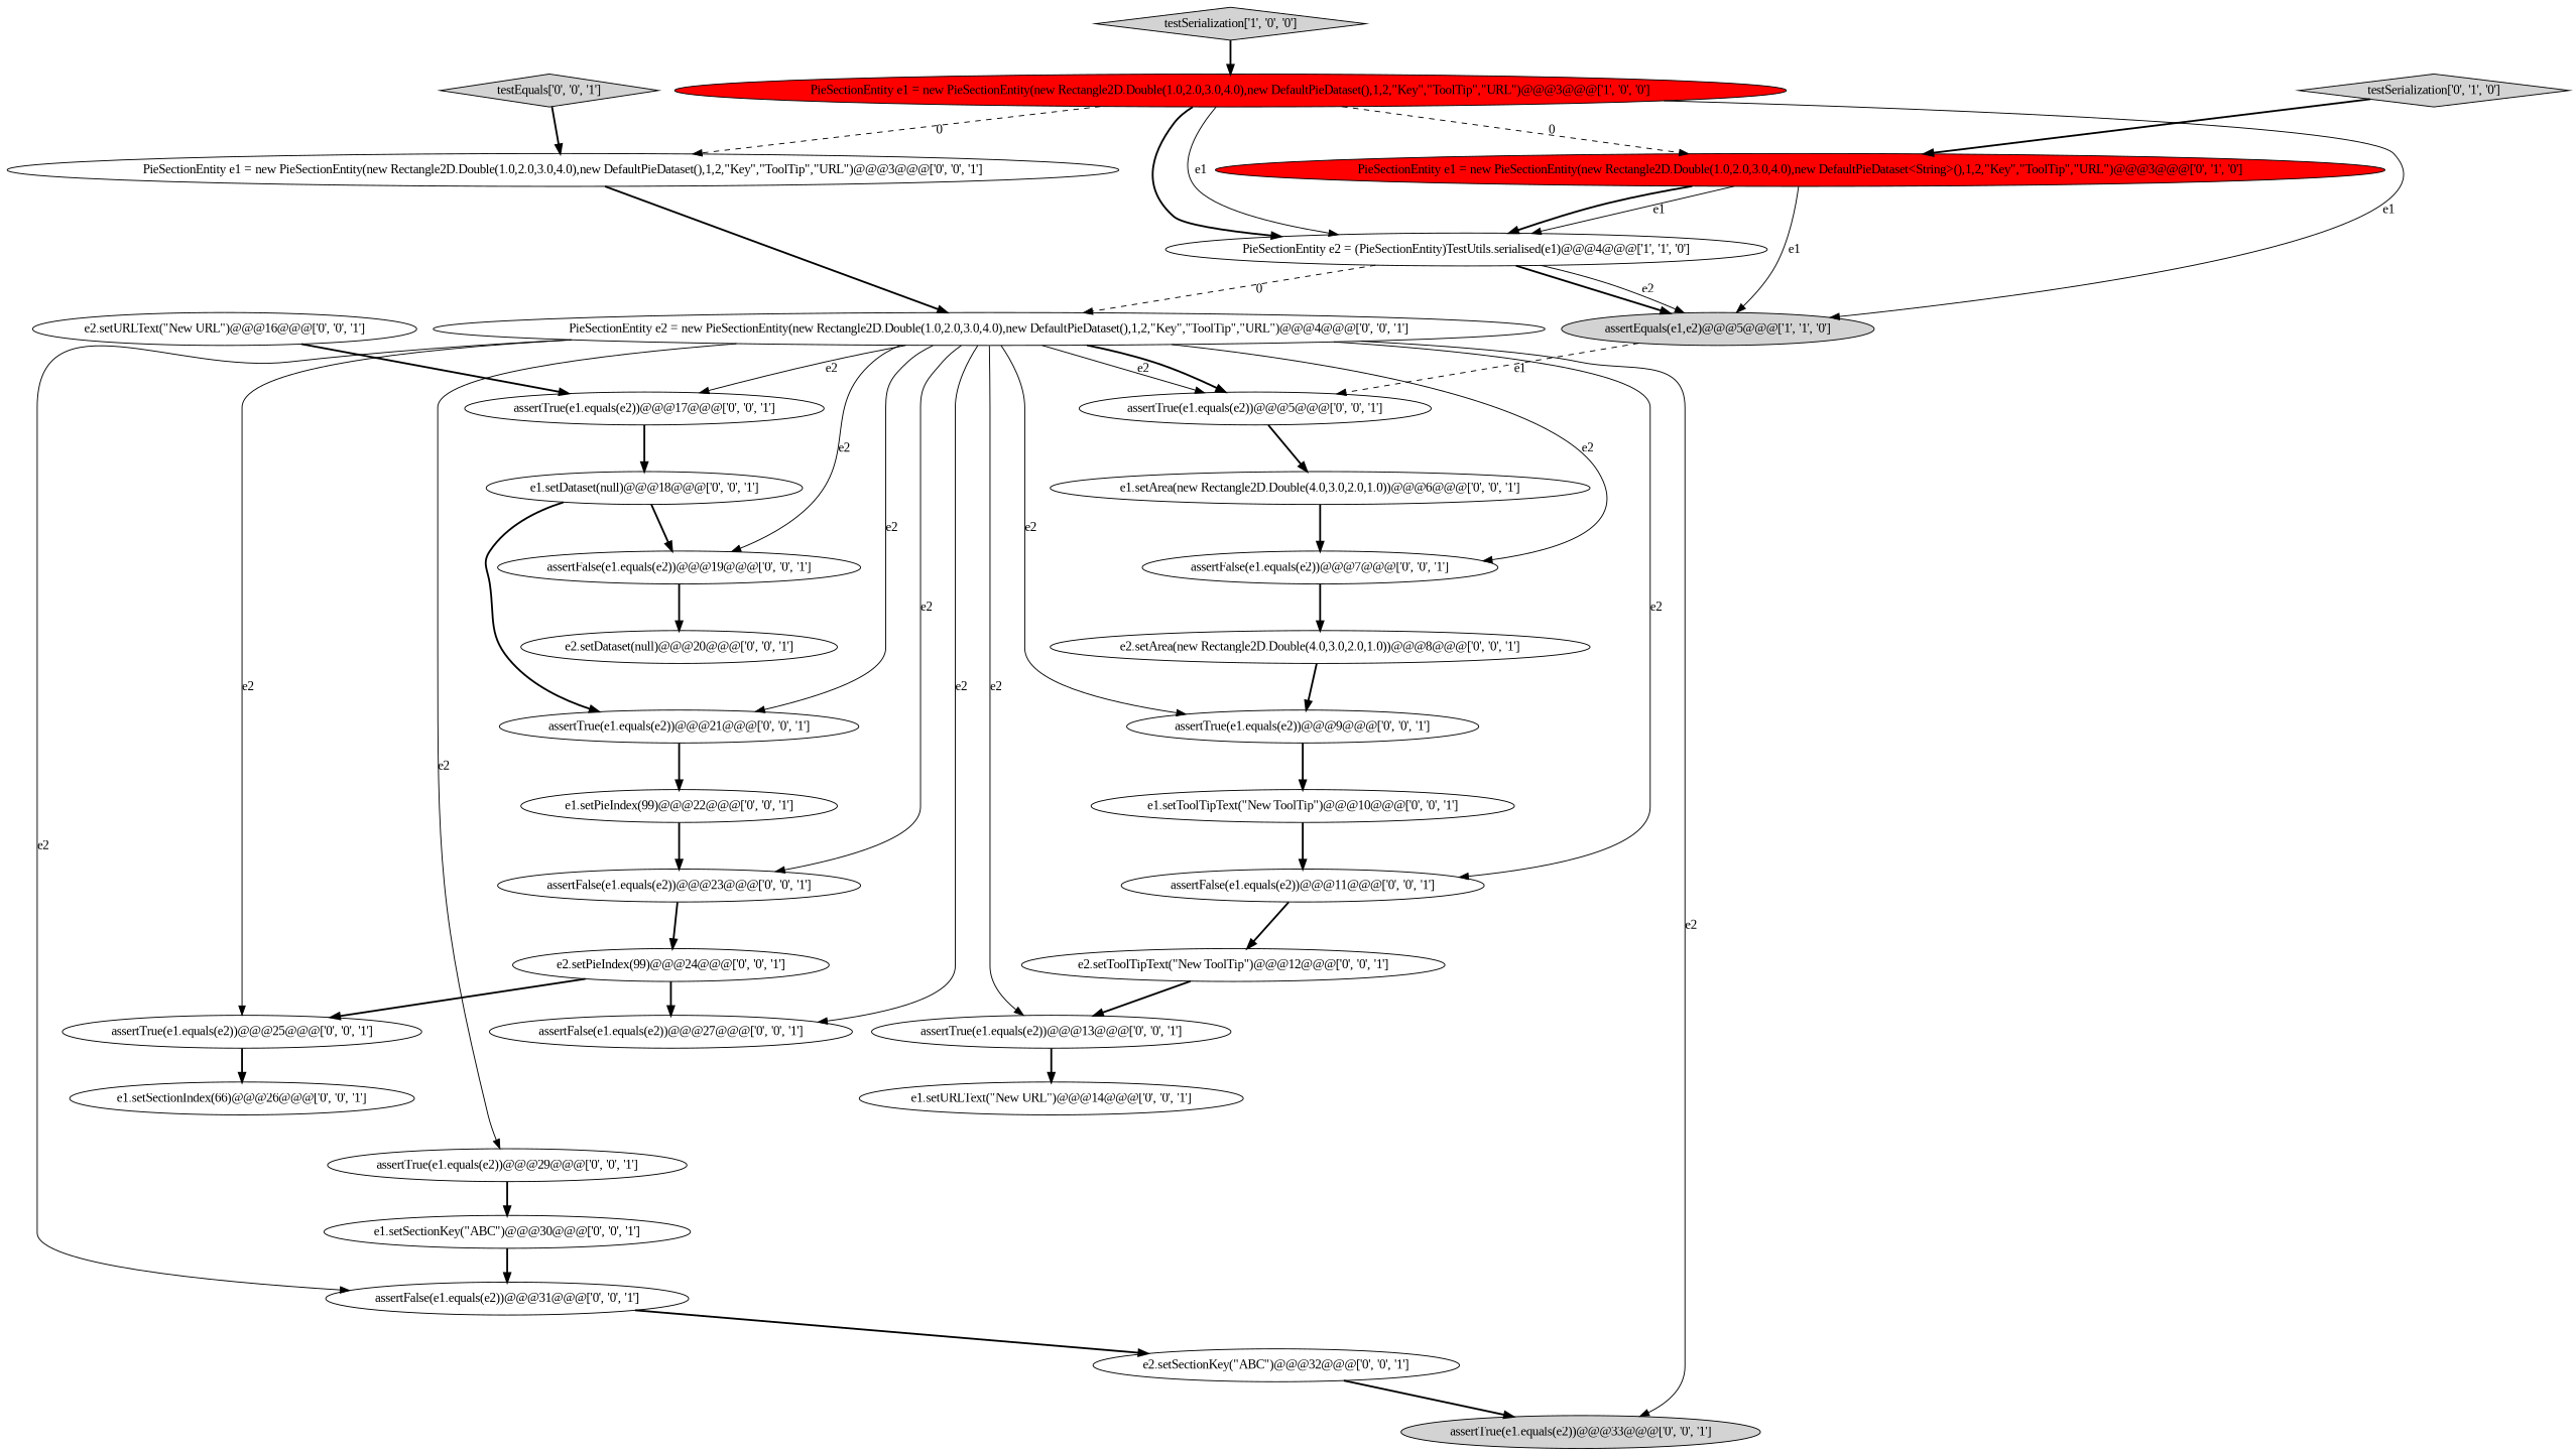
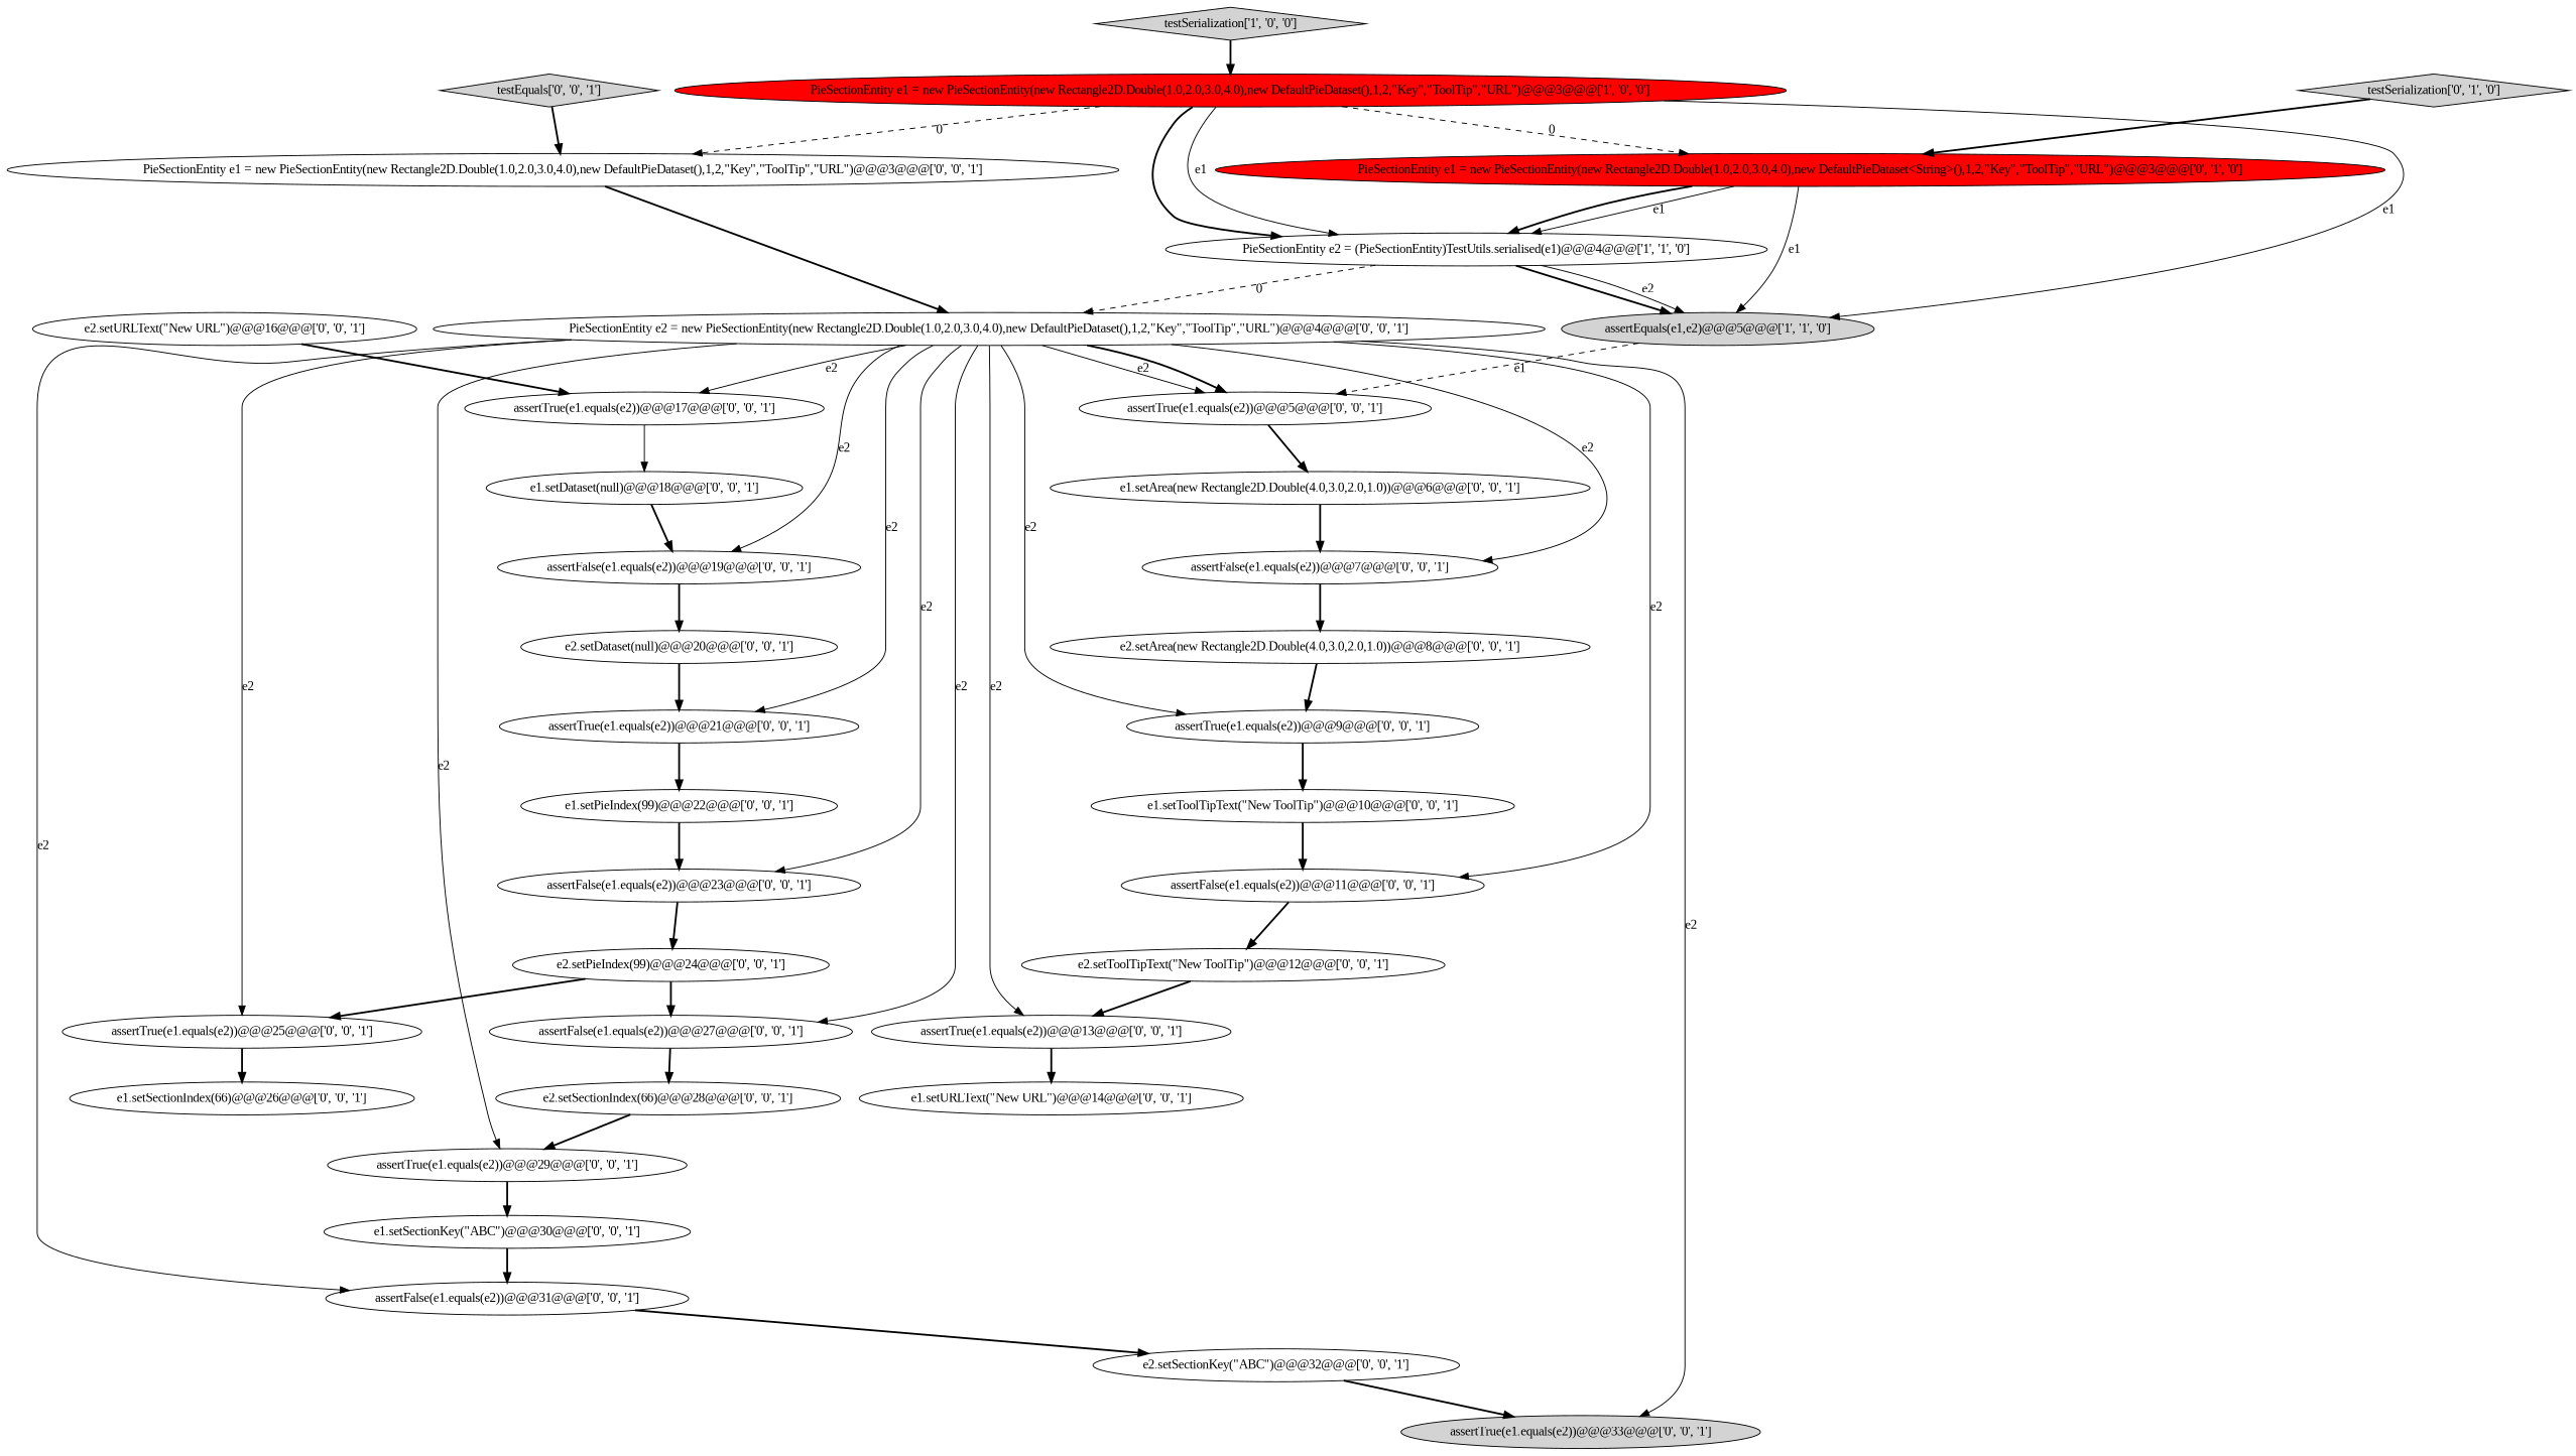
  digraph {
    fontname="Liberation Serif"
    node [fillcolor=white fontname="Liberation Serif" shape=ellipse style=filled]
    edge [fontname="Liberation Serif" style=bold]
    n1 [fillcolor=lightgray label="testSerialization['1', '0', '0']" shape=diamond]
    n2 [fillcolor=red label="PieSectionEntity e1 = new PieSectionEntity(new Rectangle2D.Double(1.0,2.0,3.0,4.0),new DefaultPieDataset(),1,2,\"Key\",\"ToolTip\",\"URL\")@@@3@@@['1', '0', '0']"]
    n3 [label="PieSectionEntity e1 = new PieSectionEntity(new Rectangle2D.Double(1.0,2.0,3.0,4.0),new DefaultPieDataset(),1,2,\"Key\",\"ToolTip\",\"URL\")@@@3@@@['0', '0', '1']"]
    n4 [fillcolor=red label="PieSectionEntity e1 = new PieSectionEntity(new Rectangle2D.Double(1.0,2.0,3.0,4.0),new DefaultPieDataset<String>(),1,2,\"Key\",\"ToolTip\",\"URL\")@@@3@@@['0', '1', '0']"]
    n5 [label="PieSectionEntity e2 = (PieSectionEntity)TestUtils.serialised(e1)@@@4@@@['1', '1', '0']"]
    n6 [fillcolor=lightgray label="assertEquals(e1,e2)@@@5@@@['1', '1', '0']"]
    n7 [label="assertTrue(e1.equals(e2))@@@25@@@['0', '0', '1']"]
    n8 [label="e1.setSectionIndex(66)@@@26@@@['0', '0', '1']"]
    n9 [label="PieSectionEntity e2 = new PieSectionEntity(new Rectangle2D.Double(1.0,2.0,3.0,4.0),new DefaultPieDataset(),1,2,\"Key\",\"ToolTip\",\"URL\")@@@4@@@['0', '0', '1']"]
    n10 [label="assertFalse(e1.equals(e2))@@@23@@@['0', '0', '1']"]
    n11 [label="assertTrue(e1.equals(e2))@@@17@@@['0', '0', '1']"]
    n12 [label="assertFalse(e1.equals(e2))@@@31@@@['0', '0', '1']"]
    n13 [fillcolor=lightgray label="assertTrue(e1.equals(e2))@@@33@@@['0', '0', '1']"]
    n14 [label="assertTrue(e1.equals(e2))@@@9@@@['0', '0', '1']"]
    n15 [label="assertFalse(e1.equals(e2))@@@7@@@['0', '0', '1']"]
    n16 [label="assertFalse(e1.equals(e2))@@@19@@@['0', '0', '1']"]
    n17 [label="assertTrue(e1.equals(e2))@@@21@@@['0', '0', '1']"]
    n18 [label="assertTrue(e1.equals(e2))@@@13@@@['0', '0', '1']"]
    n19 [label="assertTrue(e1.equals(e2))@@@29@@@['0', '0', '1']"]
    n20 [label="assertTrue(e1.equals(e2))@@@5@@@['0', '0', '1']"]
    n21 [label="assertFalse(e1.equals(e2))@@@11@@@['0', '0', '1']"]
    n22 [label="assertFalse(e1.equals(e2))@@@27@@@['0', '0', '1']"]
    n23 [label="e2.setPieIndex(99)@@@24@@@['0', '0', '1']"]
    n24 [label="e1.setDataset(null)@@@18@@@['0', '0', '1']"]
    n25 [label="e2.setSectionKey(\"ABC\")@@@32@@@['0', '0', '1']"]
    n26 [label="e1.setToolTipText(\"New ToolTip\")@@@10@@@['0', '0', '1']"]
    n27 [label="e2.setArea(new Rectangle2D.Double(4.0,3.0,2.0,1.0))@@@8@@@['0', '0', '1']"]
    n28 [label="e2.setDataset(null)@@@20@@@['0', '0', '1']"]
    n29 [label="e1.setPieIndex(99)@@@22@@@['0', '0', '1']"]
    n30 [label="e1.setURLText(\"New URL\")@@@14@@@['0', '0', '1']"]
    n31 [label="e1.setSectionKey(\"ABC\")@@@30@@@['0', '0', '1']"]
    n32 [label="e1.setArea(new Rectangle2D.Double(4.0,3.0,2.0,1.0))@@@6@@@['0', '0', '1']"]
    n33 [label="e2.setToolTipText(\"New ToolTip\")@@@12@@@['0', '0', '1']"]
+   n34 [label="e2.setSectionIndex(66)@@@28@@@['0', '0', '1']"]
    n35 [fillcolor=lightgray label="testEquals['0', '0', '1']" shape=diamond]
    n36 [fillcolor=lightgray label="testSerialization['0', '1', '0']" shape=diamond]
    n37 [label="e2.setURLText(\"New URL\")@@@16@@@['0', '0', '1']"]
    n1 -> n2
    n2 -> n3 [label=0 style=dashed]
    n2 -> n4 [label=0 style=dashed]
    n2 -> n5
    n2 -> n5 [label=e1 style=solid]
    n2 -> n6 [label=e1 style=solid]
    n3 -> n9
    n4 -> n5 [label=e1 style=solid]
    n4 -> n5
    n4 -> n6 [label=e1 style=solid]
    n5 -> n6
    n5 -> n6 [label=e2 style=solid]
    n5 -> n9 [label=0 style=dashed]
    n6 -> n20 [label=e1 style=dashed]
    n7 -> n8
    n9 -> n7 [label=e2 style=solid]
    n9 -> n10 [label=e2 style=solid]
    n9 -> n11 [label=e2 style=solid]
    n9 -> n12 [label=e2 style=solid]
    n9 -> n13 [label=e2 style=solid]
    n9 -> n14 [label=e2 style=solid]
    n9 -> n15 [label=e2 style=solid]
    n9 -> n16 [label=e2 style=solid]
    n9 -> n17 [label=e2 style=solid]
    n9 -> n18 [label=e2 style=solid]
    n9 -> n19 [label=e2 style=solid]
    n9 -> n20 [label=e2 style=solid]
    n9 -> n20
    n9 -> n21 [label=e2 style=solid]
    n9 -> n22 [label=e2 style=solid]
    n10 -> n23
-   n11 -> n24
+   n11 -> n24 [style=solid]
    n12 -> n25
    n14 -> n26
    n15 -> n27
    n16 -> n28
    n17 -> n29
    n18 -> n30
    n19 -> n31
    n20 -> n32
    n21 -> n33
+   n22 -> n34
    n23 -> n7
    n23 -> n22
    n24 -> n16
    n25 -> n13
    n26 -> n21
    n27 -> n14
-   n24 -> n17
+   n28 -> n17
    n29 -> n10
    n31 -> n12
    n32 -> n15
    n33 -> n18
+   n34 -> n19
    n35 -> n3
    n36 -> n4
    n37 -> n11
  }
